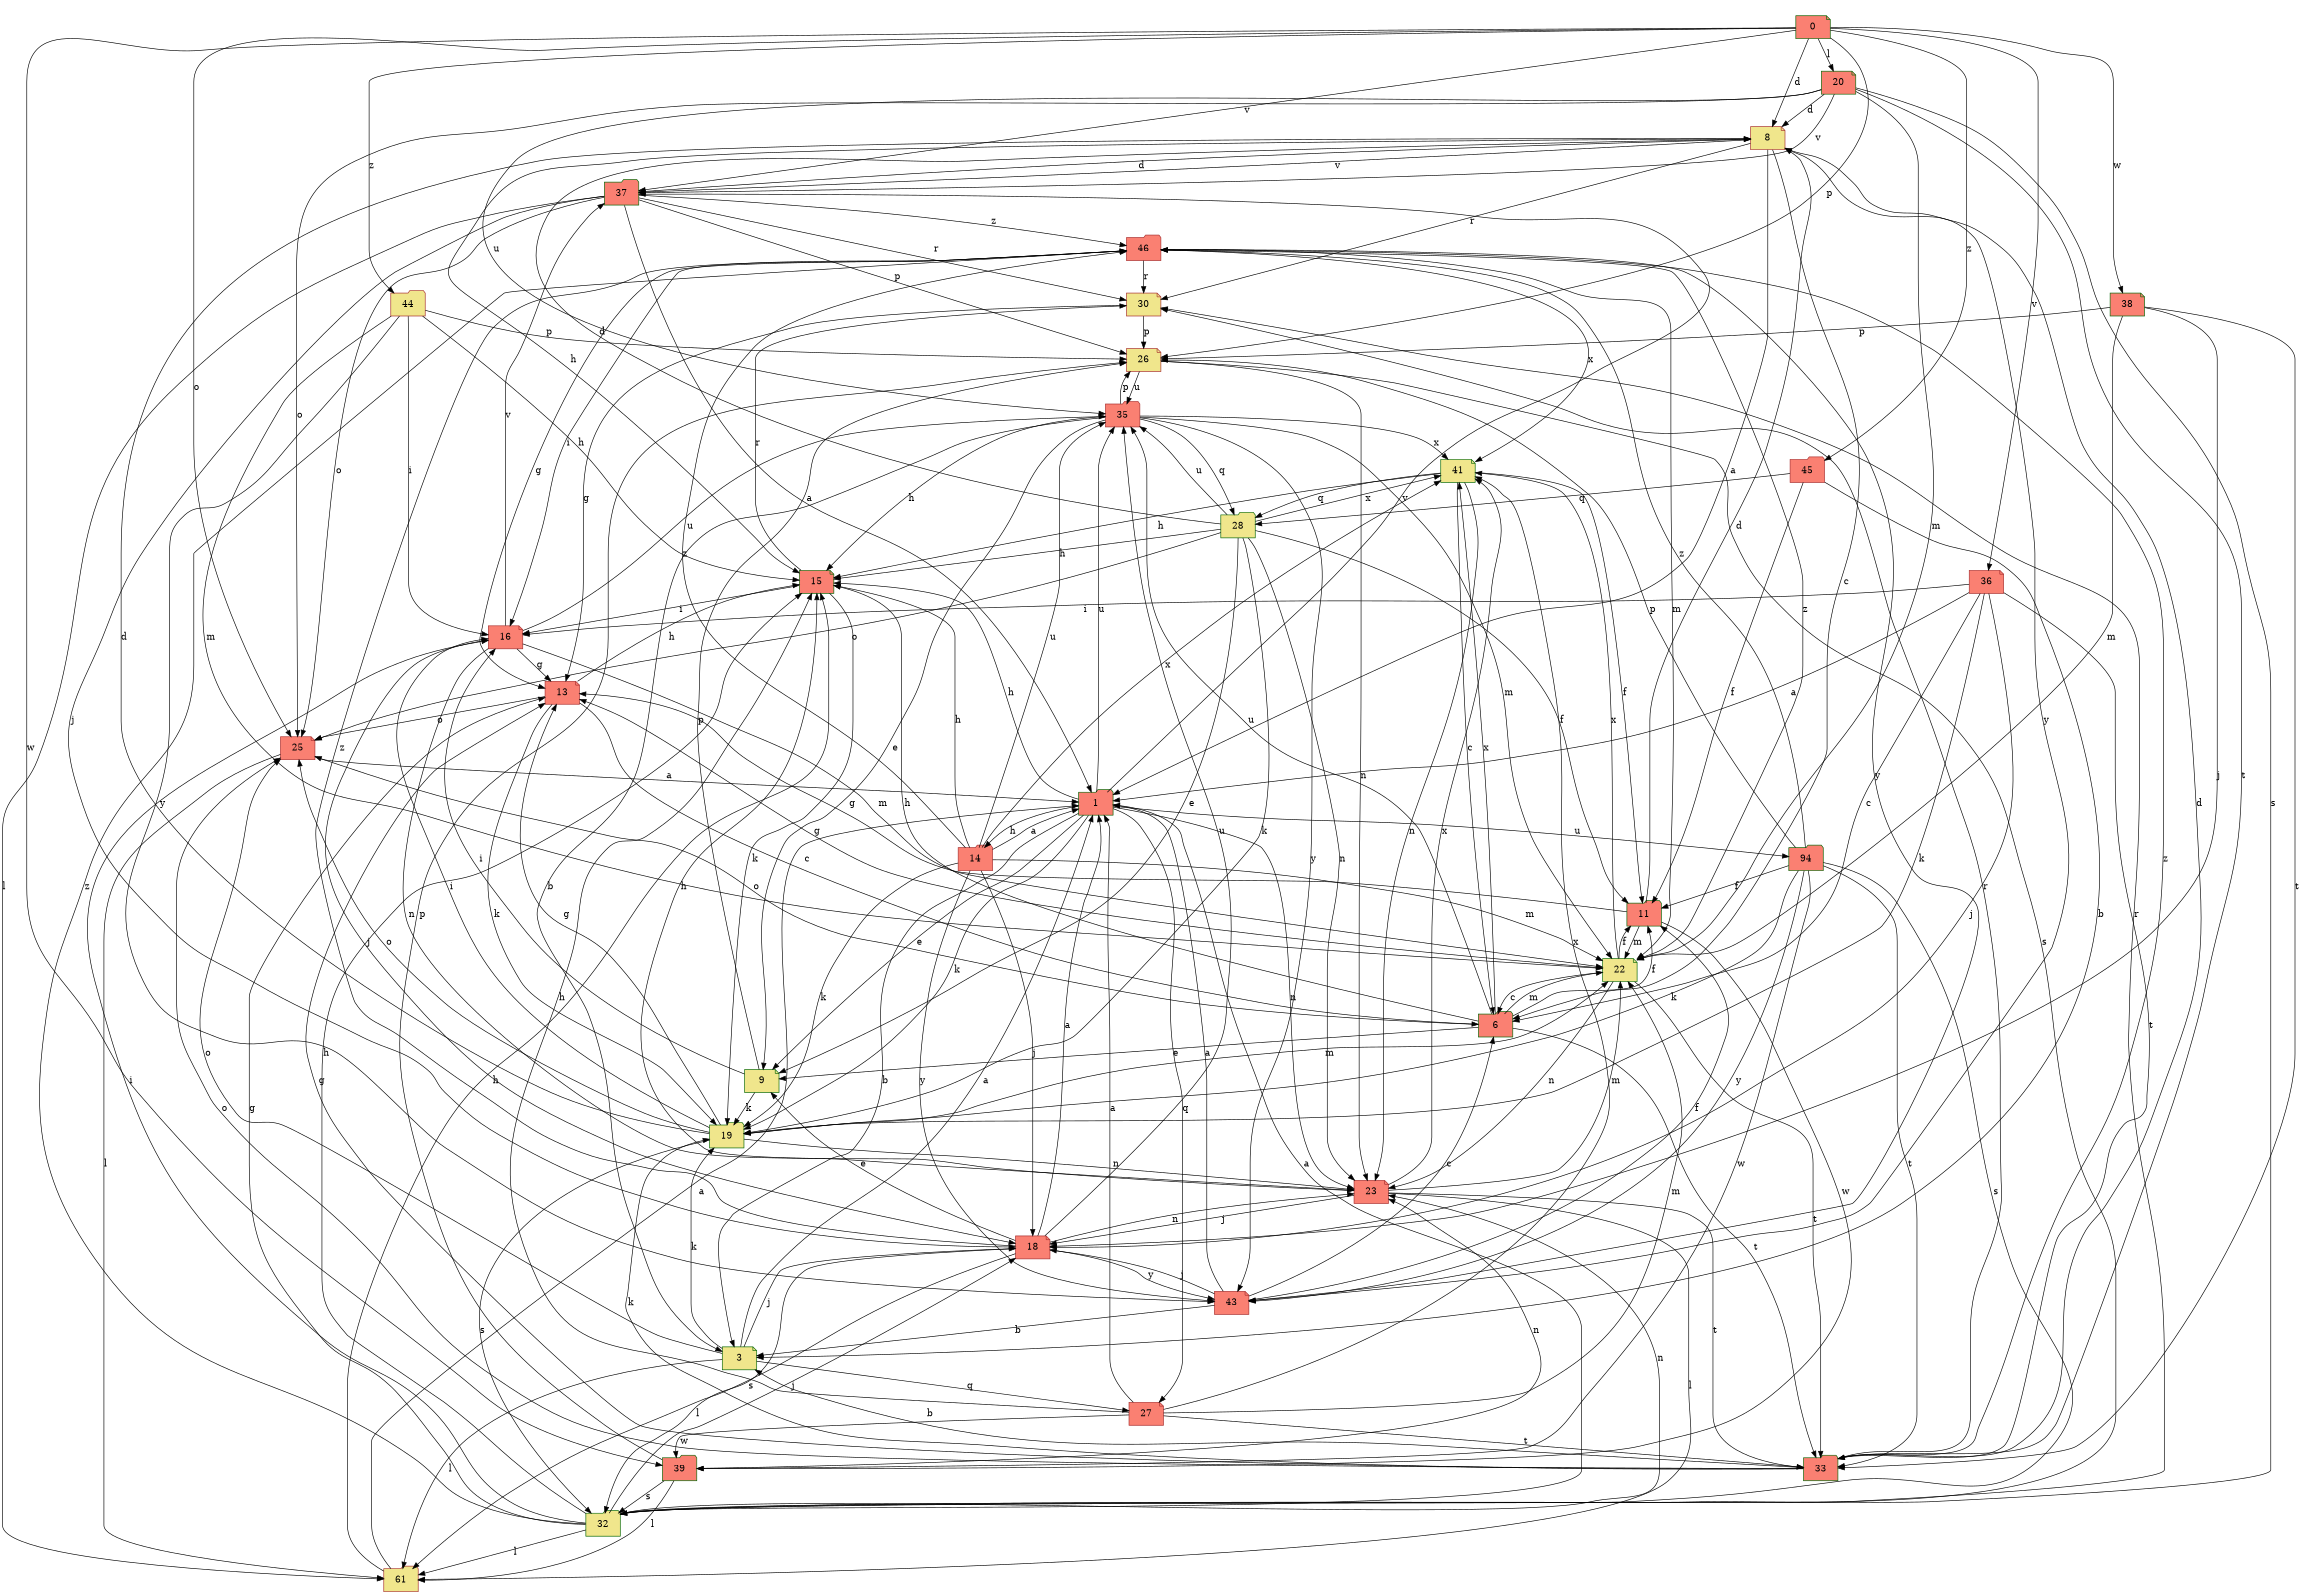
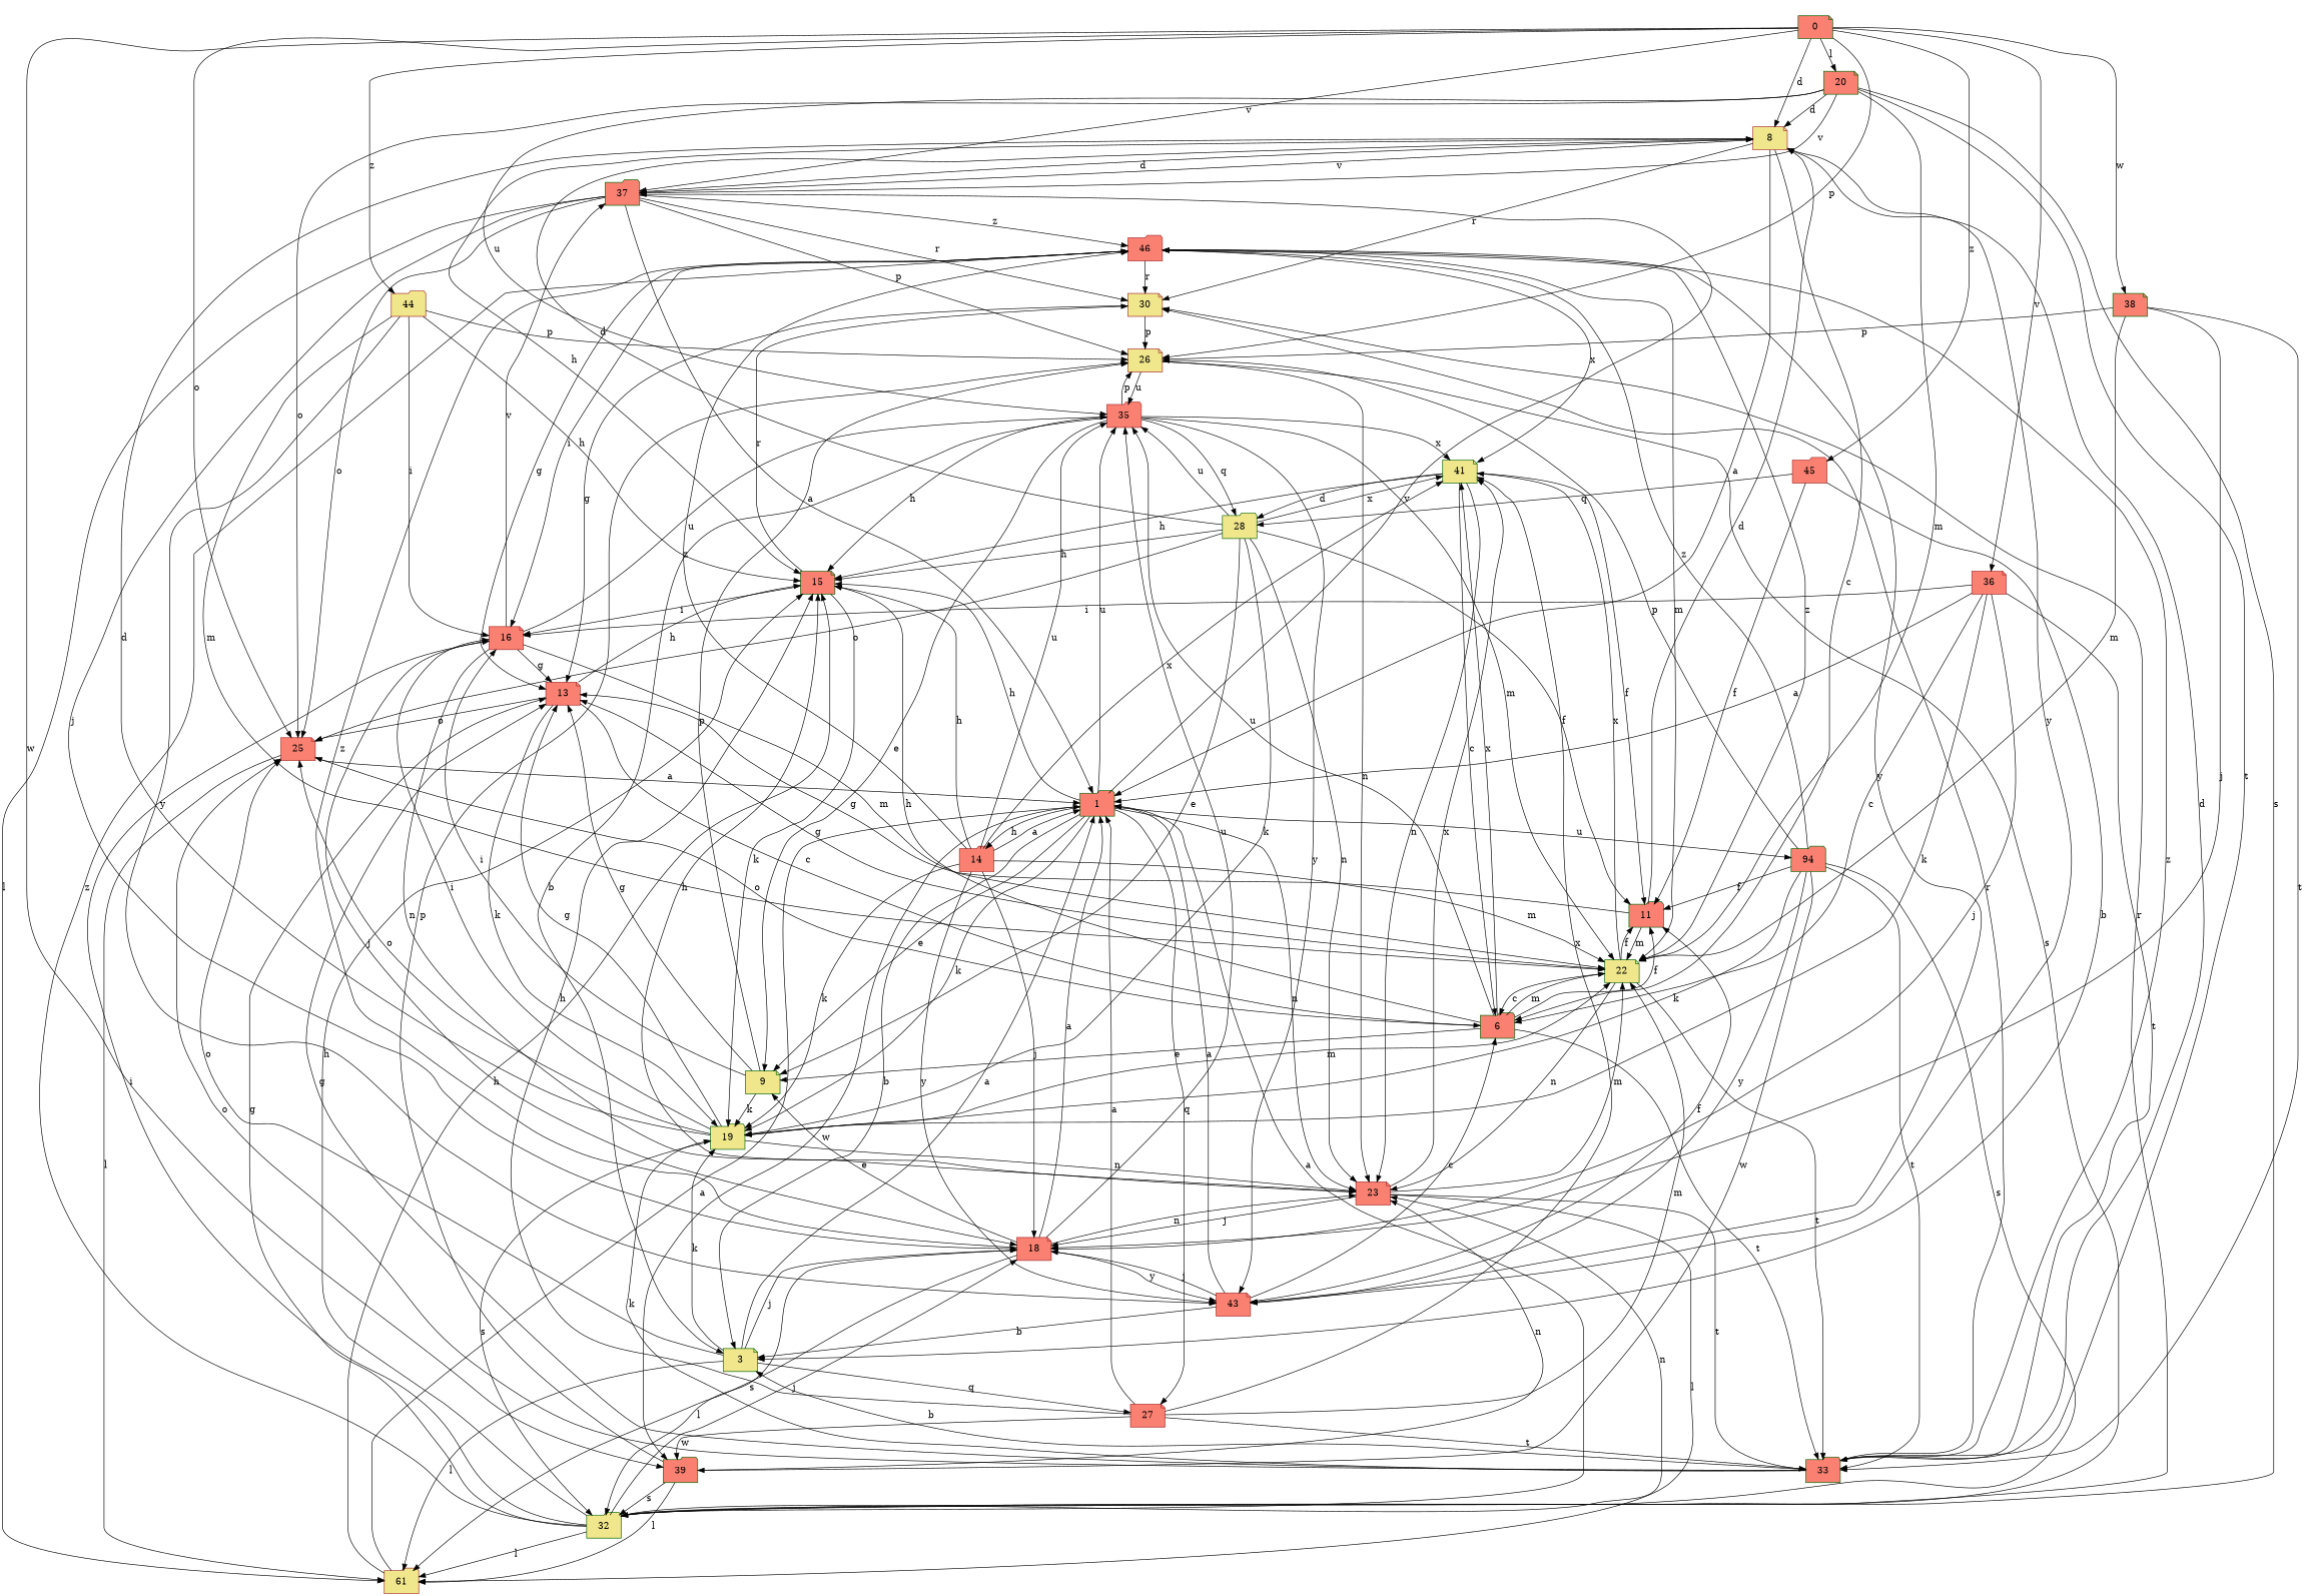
  strict digraph {
    node [color=darkgreen fillcolor=salmon shape=note style=filled]
    8 [color=brown fillcolor=khaki]
    0
    20
    25 [color=brown]
    26 [color=brown fillcolor=khaki]
    36 [color=brown]
    37 [shape=folder]
    38
    39 [shape=folder]
    44 [color=brown fillcolor=khaki shape=folder]
    45 [color=brown shape=folder]
    1 [shape=folder]
    15
    6 [shape=folder]
    30 [color=brown fillcolor=khaki]
    43 [color=brown]
    35 [color=brown shape=folder]
    22 [fillcolor=khaki]
    33 [shape=folder]
    32 [fillcolor=khaki shape=folder]
    n21 [color=brown fillcolor=khaki label=61 shape=folder]
    23 [color=brown]
    19 [fillcolor=khaki shape=folder]
    18 [color=brown]
    16 [color=brown]
    46 [color=brown shape=folder]
    3 [fillcolor=khaki]
    11 [shape=folder]
    28 [fillcolor=khaki shape=folder]
    9 [fillcolor=khaki]
    14 [color=brown shape=folder]
    27 [color=brown]
    n33 [label=94 shape=folder]
    13 [color=brown]
    41 [fillcolor=khaki]
    8 -> 37 [label=v]
    8 -> 1 [label=a]
    8 -> 15 [label=h]
    8 -> 6 [label=c]
    8 -> 30 [label=r]
    8 -> 43 [label=y]
    0 -> 8 [label=d]
    0 -> 20 [label=l]
    0 -> 25 [label=o]
    0 -> 26 [label=p]
    0 -> 36 [label=v]
    0 -> 37 [label=v]
    0 -> 38 [label=w]
    0 -> 39 [label=w]
    0 -> 44 [label=z]
    0 -> 45 [label=z]
    20 -> 8 [label=d]
    20 -> 25 [label=o]
    20 -> 37 [label=v]
    20 -> 35 [label=u]
    20 -> 22 [label=m]
    20 -> 33 [label=t]
    20 -> 32 [label=s]
    25 -> 1 [label=a]
    25 -> n21 [label=l]
    26 -> 35 [label=u]
    26 -> 32 [label=s]
    26 -> 23 [label=n]
    36 -> 1 [label=a]
    36 -> 6 [label=c]
    36 -> 33 [label=t]
    36 -> 19 [label=k]
    36 -> 18 [label=j]
    36 -> 16 [label=i]
    37 -> 8 [label=d]
    37 -> 25 [label=o]
    37 -> 26 [label=p]
    37 -> 1 [label=a]
    37 -> 30 [label=r]
    37 -> n21 [label=l]
    37 -> 18 [label=j]
    37 -> 46 [label=z]
    38 -> 26 [label=p]
    38 -> 22 [label=m]
    38 -> 33 [label=t]
    38 -> 18 [label=j]
    39 -> 26 [label=p]
    39 -> 32 [label=s]
    39 -> n21 [label=l]
    39 -> 23 [label=n]
    44 -> 26 [label=p]
    44 -> 15 [label=h]
    44 -> 43 [label=y]
    44 -> 22 [label=m]
    44 -> 16 [label=i]
    45 -> 3 [label=b]
    45 -> 11 [label=f]
    45 -> 28 [label=q]
    1 -> 37 [label=v]
-   11 -> 39 [label=w]
+   1 -> 39 [label=w]
    1 -> 15 [label=h]
    1 -> 35 [label=u]
    1 -> 23 [label=n]
    1 -> 19 [label=k]
    1 -> 3 [label=b]
    1 -> 9 [label=e]
    1 -> 14 [label=h]
    1 -> 27 [label=q]
    1 -> n33 [label=u]
    15 -> 30 [label=r]
    15 -> 19 [label=k]
    15 -> 16 [label=i]
    6 -> 25 [label=o]
    6 -> 15 [label=h]
    6 -> 35 [label=u]
    6 -> 22 [label=m]
    6 -> 33 [label=t]
    6 -> 11 [label=f]
    6 -> 9 [label=e]
    6 -> 41 [label=x]
    30 -> 26 [label=p]
    30 -> 13 [label=g]
    43 -> 1 [label=a]
    43 -> 6 [label=c]
    43 -> 18 [label=j]
    43 -> 3 [label=b]
    43 -> 11 [label=f]
    35 -> 26 [label=p]
    35 -> 15 [label=h]
    35 -> 43 [label=y]
    35 -> 22 [label=m]
    35 -> 3 [label=b]
    35 -> 28 [label=q]
    35 -> 9 [label=e]
    35 -> 41 [label=x]
    22 -> 6 [label=c]
    22 -> 33 [label=t]
    22 -> 23 [label=n]
    22 -> 46 [label=z]
    22 -> 11 [label=f]
    22 -> 13 [label=g]
    22 -> 41 [label=x]
    33 -> 8 [label=d]
    33 -> 25 [label=o]
    33 -> 30 [label=r]
    33 -> 19 [label=k]
    33 -> 46 [label=z]
    33 -> 3 [label=b]
    33 -> 13 [label=g]
    32 -> 1 [label=a]
    32 -> 15 [label=h]
    32 -> 30 [label=r]
    32 -> n21 [label=l]
    32 -> 23 [label=n]
    32 -> 18 [label=j]
    32 -> 16 [label=i]
    32 -> 46 [label=z]
    32 -> 13 [label=g]
    n21 -> 1 [label=a]
    n21 -> 15 [label=h]
    23 -> 15 [label=h]
    23 -> 22 [label=m]
    23 -> 33 [label=t]
    23 -> n21 [label=l]
    23 -> 18 [label=j]
    23 -> 41 [label=x]
    19 -> 8 [label=d]
    19 -> 25 [label=o]
    19 -> 22 [label=m]
    19 -> 32 [label=s]
    19 -> 23 [label=n]
    19 -> 16 [label=i]
    19 -> 13 [label=g]
    18 -> 1 [label=a]
    18 -> 43 [label=y]
    18 -> 35 [label=u]
    18 -> 32 [label=s]
    18 -> n21 [label=l]
    18 -> 23 [label=n]
    18 -> 46 [label=z]
    18 -> 9 [label=e]
    16 -> 37 [label=v]
    16 -> 35 [label=u]
    16 -> 22 [label=m]
    16 -> 23 [label=n]
    16 -> 18 [label=j]
    16 -> 13 [label=g]
    46 -> 30 [label=r]
    46 -> 43 [label=y]
    46 -> 22 [label=m]
    46 -> 16 [label=i]
    46 -> 13 [label=g]
    46 -> 41 [label=x]
    3 -> 25 [label=o]
    3 -> 1 [label=a]
    3 -> n21 [label=l]
    3 -> 19 [label=k]
    3 -> 18 [label=j]
    3 -> 27 [label=q]
    11 -> 8 [label=d]
    11 -> 22 [label=m]
    11 -> 13 [label=g]
    28 -> 8 [label=d]
    28 -> 25 [label=o]
    28 -> 15 [label=h]
    28 -> 35 [label=u]
    28 -> 23 [label=n]
    28 -> 19 [label=k]
    28 -> 11 [label=f]
    28 -> 9 [label=e]
    28 -> 41 [label=x]
    9 -> 26 [label=p]
    9 -> 19 [label=k]
    9 -> 16 [label=i]
+   9 -> 13 [label=g]
    14 -> 1 [label=a]
    14 -> 15 [label=h]
    14 -> 43 [label=y]
    14 -> 35 [label=u]
    14 -> 22 [label=m]
    14 -> 19 [label=k]
    14 -> 18 [label=j]
    14 -> 46 [label=z]
    14 -> 41 [label=x]
    27 -> 39 [label=w]
    27 -> 1 [label=a]
    27 -> 15 [label=h]
    27 -> 22 [label=m]
    27 -> 33 [label=t]
    27 -> 41 [label=x]
    n33 -> 26 [label=p]
    n33 -> 39 [label=w]
    n33 -> 43 [label=y]
    n33 -> 33 [label=t]
    n33 -> 32 [label=s]
    n33 -> 19 [label=k]
    n33 -> 46 [label=z]
    n33 -> 11 [label=f]
    13 -> 25 [label=o]
    13 -> 15 [label=h]
    13 -> 6 [label=c]
    13 -> 19 [label=k]
    41 -> 15 [label=h]
    41 -> 6 [label=c]
    41 -> 23 [label=n]
    41 -> 11 [label=f]
-   41 -> 28 [label=q]
+   41 -> 28 [label=d]
  }
